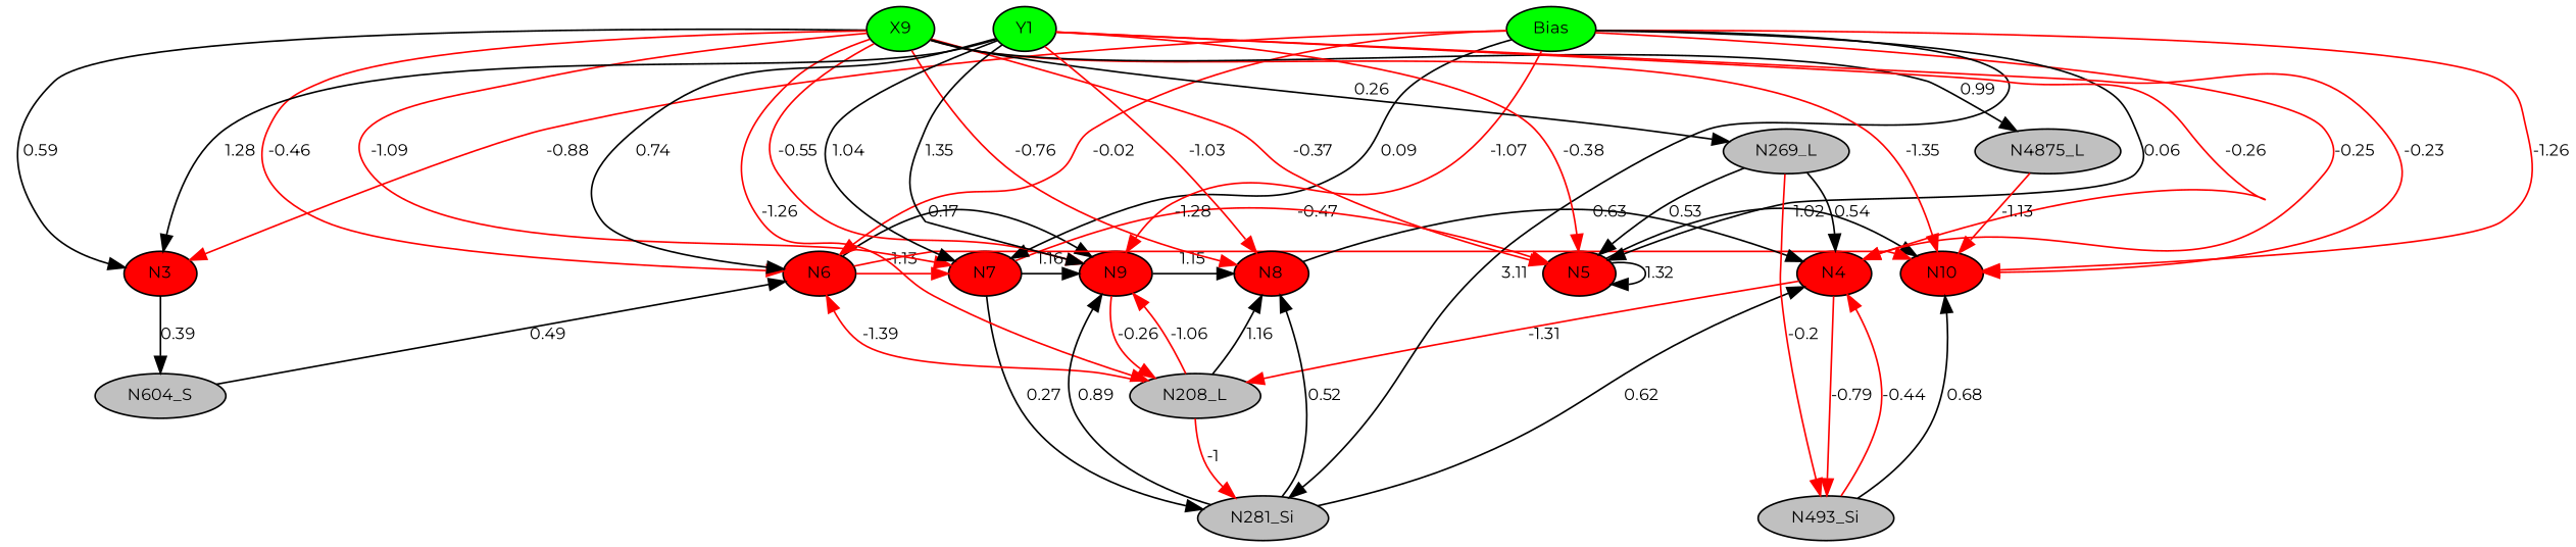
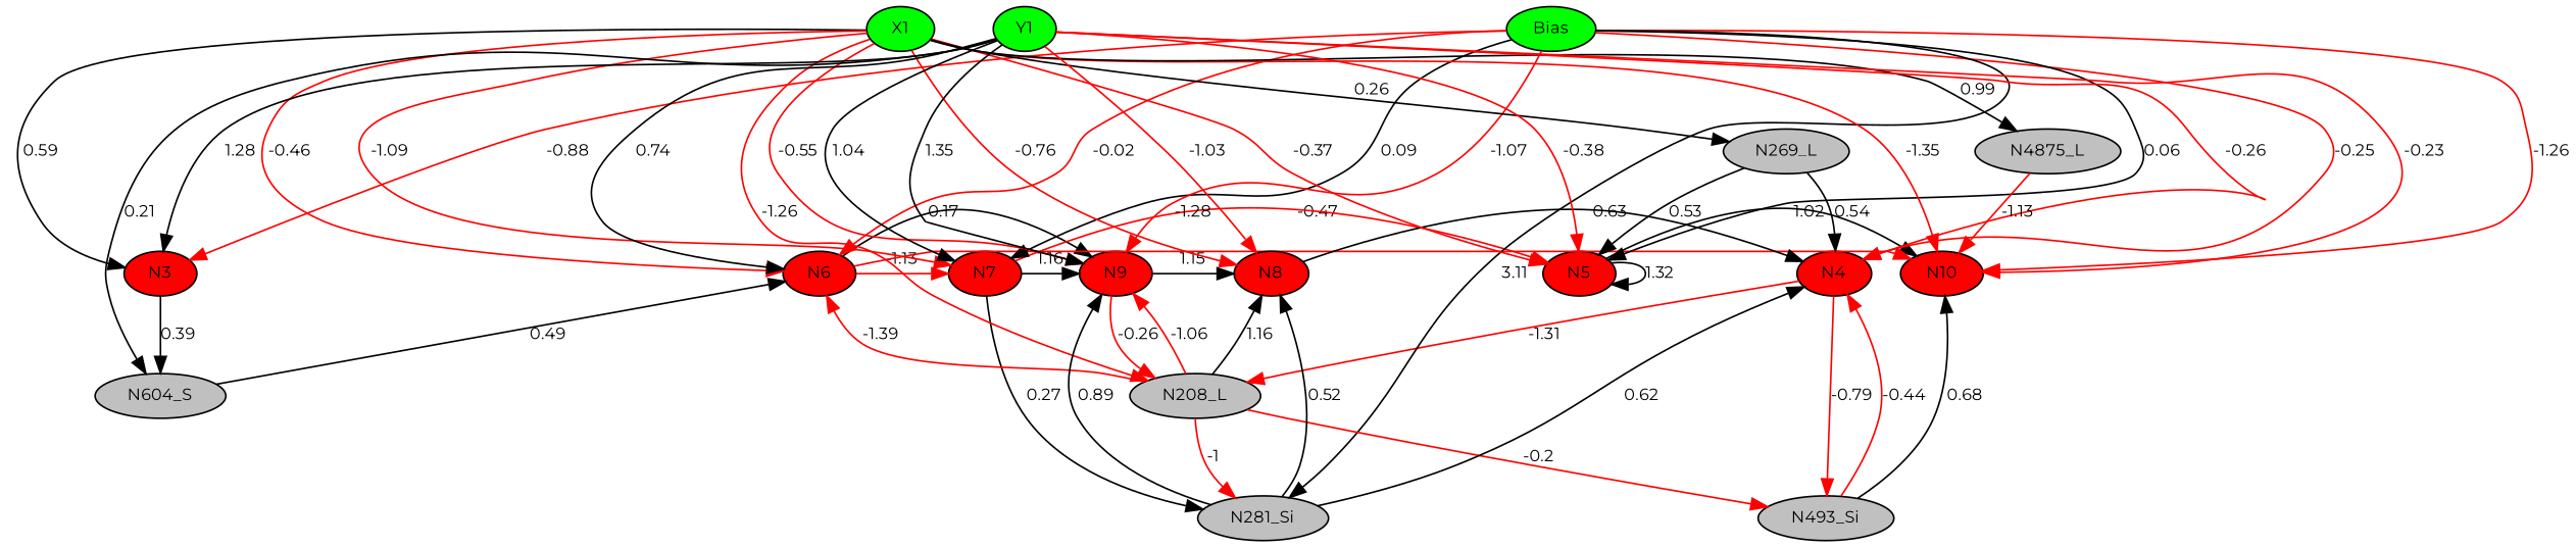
  digraph {
    fontname=Montserrat
    node [fillcolor=red fontname=Montserrat fontsize=10 shape=ellipse style=filled]
    edge [color=red fontname=Montserrat fontsize=10]
    N3 [height=0.1 width=0.1]
    N4 [height=0.1 width=0.1]
    N5 [height=0.1 width=0.1]
    N6 [height=0.1 width=0.1]
    N7 [height=0.1 width=0.1]
    N8 [height=0.1 width=0.1]
    N9 [height=0.1 width=0.1]
    N10 [height=0.1 width=0.1]
    n9 [fillcolor=green height=0.1 label=Bias width=0.1]
-   n10 [fillcolor=green height=0.1 label=X9 width=0.1]
+   n10 [fillcolor=green height=0.1 label=X1 width=0.1]
    n11 [fillcolor=green height=0.1 label=Y1 width=0.1]
    n12 [fillcolor=gray height=0.1 label=N604_S width=0.1]
    n13 [fillcolor=gray height=0.1 label=N208_L width=0.1]
    n14 [fillcolor=gray height=0.1 label=N493_Si width=0.1]
    n15 [fillcolor=gray height=0.1 label=N281_Si width=0.1]
    n16 [fillcolor=gray height=0.1 label=N269_L width=0.1]
    n17 [fillcolor=gray height=0.1 label=N4875_L width=0.1]
    subgraph sub_1 {
      rank=same
      N3
      N4
      N5
      N6
      N7
      N8
      N9
      N10
    }
    subgraph sub_2 {
      rank=same
      n9
      n10
      n11
    }
    N3 -> n12 [color=black label=0.39]
    N4 -> n13 [arrowType=inv label=-1.31]
    N4 -> n14 [arrowType=inv label=-0.79]
    N5 -> N5 [color=black label=1.32]
    N5 -> N10 [color=black label=1.02]
    N6 -> N7 [arrowType=inv label=-1.13]
    N6 -> N9 [color=black label=0.17]
    N6 -> N10 [arrowType=inv label=-0.47]
    N7 -> N5 [arrowType=inv label=-1.28]
    N7 -> N9 [color=black label=1.16]
    N7 -> n15 [color=black label=0.27]
    N8 -> N4 [color=black label=0.63]
    N9 -> N8 [color=black label=1.15]
    N9 -> n13 [arrowType=inv label=-0.26]
    n9 -> N3 [arrowType=inv label=-0.88]
    n9 -> N4 [arrowType=inv label=-0.25]
    n9 -> N5 [color=black label=0.06]
    n9 -> N6 [arrowType=inv label=-0.02]
    n9 -> N7 [color=black label=0.09]
    n9 -> N9 [arrowType=inv label=-1.07]
    n9 -> N10 [arrowType=inv label=-1.26]
    n9 -> n15 [color=black label=3.11]
    n10 -> N3 [color=black label=0.59]
    n10 -> N5 [arrowType=inv label=-0.37]
    n10 -> N6 [arrowType=inv label=-0.46]
    n10 -> N7 [arrowType=inv label=-1.09]
    n10 -> N8 [arrowType=inv label=-0.76]
    n10 -> N9 [arrowType=inv label=-0.55]
    n10 -> N10 [arrowType=inv label=-1.35]
    n10 -> n11 [style=invis color="" fontsize=""]
    n10 -> n13 [arrowType=inv label=-1.26]
    n10 -> n16 [color=black label=0.26]
    n10 -> n17 [color=black label=0.99]
    n11 -> N3 [color=black label=1.28]
    n11 -> N4 [arrowType=inv label=-0.26]
    n11 -> N5 [arrowType=inv label=-0.38]
    n11 -> N6 [color=black label=0.74]
    n11 -> N7 [color=black label=1.04]
    n11 -> N8 [arrowType=inv label=-1.03]
    n11 -> N9 [color=black label=1.35]
    n11 -> N10 [arrowType=inv label=-0.23]
    n11 -> n9 [style=invis color="" fontsize=""]
+   n11 -> n12 [color=black label=0.21]
    n12 -> N6 [color=black label=0.49]
    n13 -> N6 [arrowType=inv label=-1.39]
    n13 -> N8 [color=black label=1.16]
    n13 -> N9 [arrowType=inv label=-1.06]
    n13 -> n15 [arrowType=inv label=-1]
    n14 -> N4 [arrowType=inv label=-0.44]
    n14 -> N10 [color=black label=0.68]
    n15 -> N4 [color=black label=0.62]
    n15 -> N8 [color=black label=0.52]
    n15 -> N9 [color=black label=0.89]
    n16 -> N4 [color=black label=0.54]
    n16 -> N5 [color=black label=0.53]
-   n16 -> n14 [arrowType=inv label=-0.2]
+   n13 -> n14 [arrowType=inv label=-0.2]
    n17 -> N10 [arrowType=inv label=-1.13]
  }
